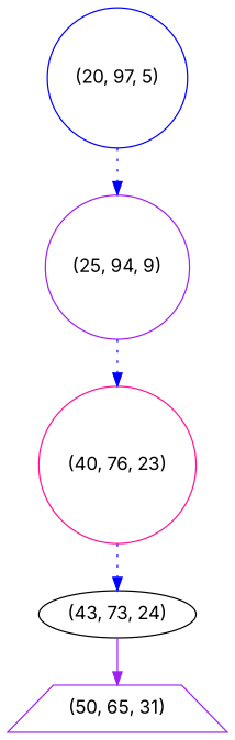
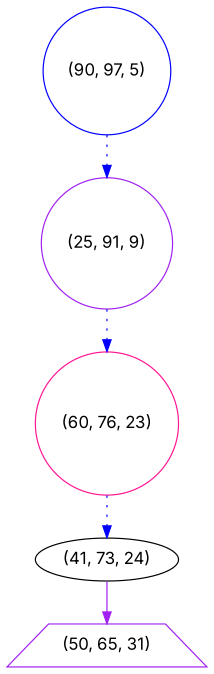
  digraph {
    fontname=Inter
    node [color=purple fontname=Inter shape=circle]
    edge [color=blue fontname=Inter style=dotted]
-   "(20, 97, 5)" [color=blue]
-   "(25, 91, 9)" [label="(25, 94, 9)"]
-   "(40, 76, 23)" [color=deeppink]
-   "(43, 73, 24)" [color=black shape=ellipse]
+   "(20, 97, 5)" [color=blue label="(90, 97, 5)"]
+   "(25, 91, 9)"
+   "(40, 76, 23)" [color=deeppink label="(60, 76, 23)"]
+   "(43, 73, 24)" [color=black shape=ellipse label="(41, 73, 24)"]
    "(50, 65, 31)" [shape=trapezium]
    "(20, 97, 5)" -> "(25, 91, 9)"
    "(25, 91, 9)" -> "(40, 76, 23)"
    "(40, 76, 23)" -> "(43, 73, 24)"
    "(43, 73, 24)" -> "(50, 65, 31)" [color=purple style=solid]
  }
